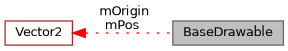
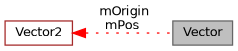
  digraph {
    rankdir=LR
    node [fontname=Helvetica fontsize=10 shape=record style=filled]
-   n1 [color=gray40 fillcolor=grey75 fontcolor=black height=0.2 label=BaseDrawable width=0.4]
+   n1 [color=gray40 fillcolor=grey75 fontcolor=black height=0.2 label=Vector width=0.4]
    n2 [color=brown fillcolor=white height=0.2 label=Vector2 width=0.4]
    n2 -> n1 [color=red dir=back fontname=Helvetica fontsize=10 label=" mOrigin\nmPos" labelfontname=Helvetica labelfontsize=10 style=dotted]
  }
